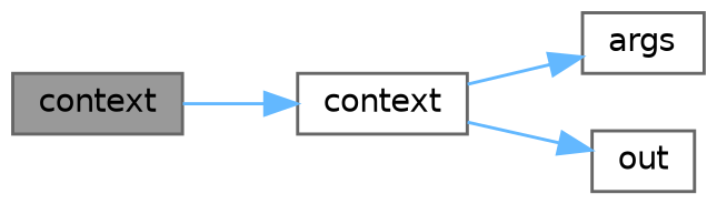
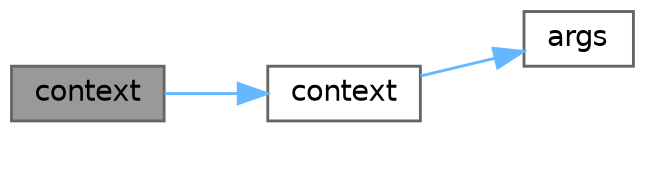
  digraph {
    rankdir=LR
    fontname="DejaVu Sans"
    node [color=grey40 fillcolor=white fontname="DejaVu Sans" fontsize=10 shape=box style=filled]
    edge [color=steelblue1 fontname="DejaVu Sans" fontsize=10 labelfontname=Helvetica labelfontsize=10 style=solid]
    n1 [color=gray40 fillcolor=grey60 fontcolor=black height=0.2 label=context width=0.4]
    n2 [height=0.2 label=context width=0.4]
    n3 [height=0.2 label=args width=0.4]
-   n4 [height=0.2 label=out width=0.4]
    n1 -> n2
    n2 -> n3
-   n2 -> n4
  }
